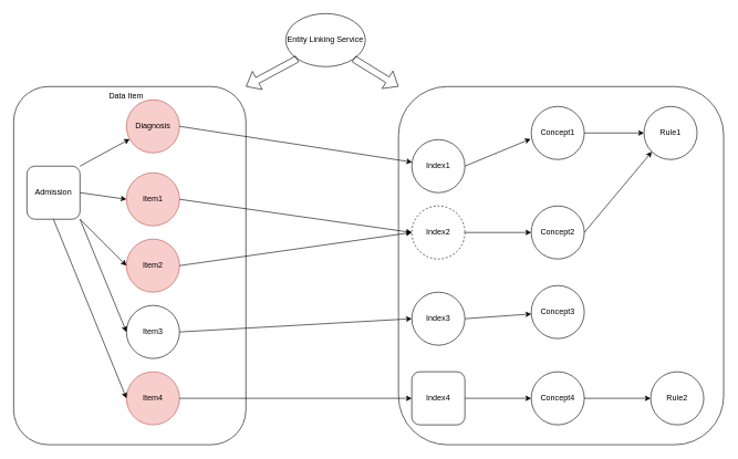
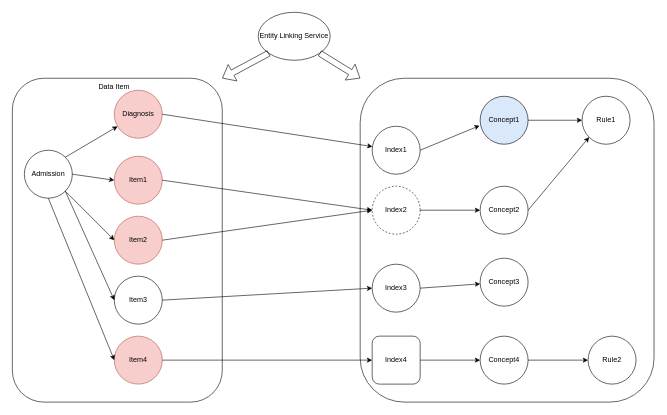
  <mxCell id="0" />
  <mxCell id="1" parent="0" />
  <mxCell id="2" value="" style="rounded=1;whiteSpace=wrap;html=1;" parent="1" vertex="1"><mxGeometry x="20" y="130" width="350" height="540" as="geometry" /></mxCell>
  <mxCell id="3" value="" style="rounded=1;whiteSpace=wrap;html=1;" parent="1" vertex="1"><mxGeometry x="600" y="130" width="490" height="540" as="geometry" /></mxCell>
- <mxCell id="4" value="Admission" style="whiteSpace=wrap;html=1;aspect=fixed;rounded=1;" parent="1" vertex="1"><mxGeometry x="40" y="250" width="80" height="80" as="geometry" /></mxCell>
+ <mxCell id="4" value="Admission" style="ellipse;whiteSpace=wrap;html=1;aspect=fixed;" parent="1" vertex="1"><mxGeometry x="40" y="250" width="80" height="80" as="geometry" /></mxCell>
  <mxCell id="5" value="Diagnosis" style="ellipse;whiteSpace=wrap;html=1;aspect=fixed;fillColor=#f8cecc;strokeColor=#b85450;" parent="1" vertex="1"><mxGeometry x="190" y="150" width="80" height="80" as="geometry" /></mxCell>
  <mxCell id="6" value="Item1" style="ellipse;whiteSpace=wrap;html=1;aspect=fixed;fillColor=#f8cecc;strokeColor=#b85450;" parent="1" vertex="1"><mxGeometry x="190" y="260" width="80" height="80" as="geometry" /></mxCell>
  <mxCell id="7" value="Item2" style="ellipse;whiteSpace=wrap;html=1;aspect=fixed;fillColor=#f8cecc;strokeColor=#b85450;" parent="1" vertex="1"><mxGeometry x="190" y="360" width="80" height="80" as="geometry" /></mxCell>
  <mxCell id="8" value="Item3" style="ellipse;whiteSpace=wrap;html=1;aspect=fixed;" parent="1" vertex="1"><mxGeometry x="190" y="460" width="80" height="80" as="geometry" /></mxCell>
  <mxCell id="9" value="Item4" style="ellipse;whiteSpace=wrap;html=1;aspect=fixed;fillColor=#f8cecc;strokeColor=#b85450;" parent="1" vertex="1"><mxGeometry x="190" y="560" width="80" height="80" as="geometry" /></mxCell>
  <mxCell id="10" value="" style="endArrow=classic;html=1;rounded=0;exitX=1;exitY=0.5;exitDx=0;exitDy=0;" parent="1" source="5" target="11" edge="1"><mxGeometry width="50" height="50" relative="1" as="geometry"><mxPoint x="460" y="340" as="sourcePoint" /><mxPoint x="410" y="250" as="targetPoint" /></mxGeometry></mxCell>
  <mxCell id="11" value="Index1" style="ellipse;whiteSpace=wrap;html=1;aspect=fixed;" parent="1" vertex="1"><mxGeometry x="620" y="210" width="80" height="80" as="geometry" /></mxCell>
  <mxCell id="12" value="Index2" style="ellipse;whiteSpace=wrap;html=1;aspect=fixed;dashed=1;" parent="1" vertex="1"><mxGeometry x="620" y="310" width="80" height="80" as="geometry" /></mxCell>
  <mxCell id="13" value="" style="endArrow=classic;html=1;rounded=0;exitX=1;exitY=0.5;exitDx=0;exitDy=0;entryX=0;entryY=0.5;entryDx=0;entryDy=0;" parent="1" source="6" target="12" edge="1"><mxGeometry width="50" height="50" relative="1" as="geometry"><mxPoint x="460" y="340" as="sourcePoint" /><mxPoint x="510" y="290" as="targetPoint" /></mxGeometry></mxCell>
  <mxCell id="14" value="" style="endArrow=classic;html=1;rounded=0;exitX=1;exitY=0.5;exitDx=0;exitDy=0;entryX=0;entryY=0.5;entryDx=0;entryDy=0;" parent="1" source="7" target="12" edge="1"><mxGeometry width="50" height="50" relative="1" as="geometry"><mxPoint x="460" y="340" as="sourcePoint" /><mxPoint x="510" y="290" as="targetPoint" /></mxGeometry></mxCell>
  <mxCell id="15" value="Index3" style="ellipse;whiteSpace=wrap;html=1;aspect=fixed;" parent="1" vertex="1"><mxGeometry x="620" y="440" width="80" height="80" as="geometry" /></mxCell>
  <mxCell id="16" value="" style="endArrow=classic;html=1;rounded=0;exitX=1;exitY=0.5;exitDx=0;exitDy=0;entryX=0;entryY=0.5;entryDx=0;entryDy=0;" parent="1" source="8" target="15" edge="1"><mxGeometry width="50" height="50" relative="1" as="geometry"><mxPoint x="280" y="410" as="sourcePoint" /><mxPoint x="420" y="360" as="targetPoint" /></mxGeometry></mxCell>
  <mxCell id="17" value="Index4" style="whiteSpace=wrap;html=1;aspect=fixed;rounded=1;" parent="1" vertex="1"><mxGeometry x="620" y="560" width="80" height="80" as="geometry" /></mxCell>
  <mxCell id="18" value="" style="endArrow=classic;html=1;rounded=0;exitX=1;exitY=0.5;exitDx=0;exitDy=0;entryX=0;entryY=0.5;entryDx=0;entryDy=0;" parent="1" source="9" target="17" edge="1"><mxGeometry width="50" height="50" relative="1" as="geometry"><mxPoint x="280" y="510" as="sourcePoint" /><mxPoint x="420" y="490" as="targetPoint" /></mxGeometry></mxCell>
- <mxCell id="19" value="Concept1" style="ellipse;whiteSpace=wrap;html=1;aspect=fixed;" parent="1" vertex="1"><mxGeometry x="800" y="160" width="80" height="80" as="geometry" /></mxCell>
+ <mxCell id="19" value="Concept1" style="ellipse;whiteSpace=wrap;html=1;aspect=fixed;fillColor=#dae8fc;" parent="1" vertex="1"><mxGeometry x="800" y="160" width="80" height="80" as="geometry" /></mxCell>
  <mxCell id="20" value="Concept2" style="ellipse;whiteSpace=wrap;html=1;aspect=fixed;" parent="1" vertex="1"><mxGeometry x="800" y="310" width="80" height="80" as="geometry" /></mxCell>
  <mxCell id="21" value="Concept3" style="ellipse;whiteSpace=wrap;html=1;aspect=fixed;" parent="1" vertex="1"><mxGeometry x="800" y="430" width="80" height="80" as="geometry" /></mxCell>
  <mxCell id="22" value="Concept4" style="ellipse;whiteSpace=wrap;html=1;aspect=fixed;" parent="1" vertex="1"><mxGeometry x="800" y="560" width="80" height="80" as="geometry" /></mxCell>
  <mxCell id="23" value="" style="endArrow=classic;html=1;rounded=0;exitX=1;exitY=0.5;exitDx=0;exitDy=0;entryX=0;entryY=0.5;entryDx=0;entryDy=0;" parent="1" source="12" target="20" edge="1"><mxGeometry width="50" height="50" relative="1" as="geometry"><mxPoint x="490" y="310" as="sourcePoint" /><mxPoint x="630" y="360" as="targetPoint" /></mxGeometry></mxCell>
  <mxCell id="24" value="" style="endArrow=classic;html=1;rounded=0;exitX=1;exitY=0.5;exitDx=0;exitDy=0;entryX=-0.012;entryY=0.613;entryDx=0;entryDy=0;entryPerimeter=0;" parent="1" source="11" target="19" edge="1"><mxGeometry width="50" height="50" relative="1" as="geometry"><mxPoint x="710" y="360" as="sourcePoint" /><mxPoint x="810" y="360" as="targetPoint" /></mxGeometry></mxCell>
  <mxCell id="25" value="" style="endArrow=classic;html=1;rounded=0;exitX=1;exitY=0;exitDx=0;exitDy=0;" parent="1" source="4" target="5" edge="1"><mxGeometry width="50" height="50" relative="1" as="geometry"><mxPoint x="280" y="200" as="sourcePoint" /><mxPoint x="422.053" y="247.351" as="targetPoint" /></mxGeometry></mxCell>
  <mxCell id="26" value="" style="endArrow=classic;html=1;rounded=0;exitX=1;exitY=0.5;exitDx=0;exitDy=0;entryX=0;entryY=0.5;entryDx=0;entryDy=0;" parent="1" source="4" target="6" edge="1"><mxGeometry width="50" height="50" relative="1" as="geometry"><mxPoint x="290" y="210" as="sourcePoint" /><mxPoint x="432.053" y="257.351" as="targetPoint" /></mxGeometry></mxCell>
  <mxCell id="27" value="" style="endArrow=classic;html=1;rounded=0;exitX=1;exitY=1;exitDx=0;exitDy=0;entryX=0;entryY=0.5;entryDx=0;entryDy=0;" parent="1" source="4" target="7" edge="1"><mxGeometry width="50" height="50" relative="1" as="geometry"><mxPoint x="300" y="220" as="sourcePoint" /><mxPoint x="442.053" y="267.351" as="targetPoint" /></mxGeometry></mxCell>
  <mxCell id="28" value="" style="endArrow=classic;html=1;rounded=0;exitX=1;exitY=1;exitDx=0;exitDy=0;entryX=0;entryY=0.5;entryDx=0;entryDy=0;" parent="1" source="4" target="8" edge="1"><mxGeometry width="50" height="50" relative="1" as="geometry"><mxPoint x="310" y="230" as="sourcePoint" /><mxPoint x="452.053" y="277.351" as="targetPoint" /></mxGeometry></mxCell>
  <mxCell id="29" value="" style="endArrow=classic;html=1;rounded=0;exitX=0.5;exitY=1;exitDx=0;exitDy=0;entryX=0;entryY=0.5;entryDx=0;entryDy=0;" parent="1" source="4" target="9" edge="1"><mxGeometry width="50" height="50" relative="1" as="geometry"><mxPoint x="320" y="240" as="sourcePoint" /><mxPoint x="462.053" y="287.351" as="targetPoint" /></mxGeometry></mxCell>
  <mxCell id="30" value="Rule1" style="ellipse;whiteSpace=wrap;html=1;aspect=fixed;" parent="1" vertex="1"><mxGeometry x="970" y="160" width="80" height="80" as="geometry" /></mxCell>
  <mxCell id="31" value="Rule2" style="ellipse;whiteSpace=wrap;html=1;aspect=fixed;" parent="1" vertex="1"><mxGeometry x="980" y="560" width="80" height="80" as="geometry" /></mxCell>
  <mxCell id="32" value="" style="endArrow=classic;html=1;rounded=0;exitX=1;exitY=0.5;exitDx=0;exitDy=0;" parent="1" source="15" target="21" edge="1"><mxGeometry width="50" height="50" relative="1" as="geometry"><mxPoint x="710" y="360" as="sourcePoint" /><mxPoint x="810" y="360" as="targetPoint" /></mxGeometry></mxCell>
  <mxCell id="33" value="" style="endArrow=classic;html=1;rounded=0;exitX=1;exitY=0.5;exitDx=0;exitDy=0;entryX=0;entryY=0.5;entryDx=0;entryDy=0;" parent="1" source="17" target="22" edge="1"><mxGeometry width="50" height="50" relative="1" as="geometry"><mxPoint x="710" y="490" as="sourcePoint" /><mxPoint x="810.102" y="482.85" as="targetPoint" /></mxGeometry></mxCell>
  <mxCell id="34" value="" style="endArrow=classic;html=1;rounded=0;exitX=1;exitY=0.5;exitDx=0;exitDy=0;entryX=0;entryY=0.5;entryDx=0;entryDy=0;" parent="1" source="19" target="30" edge="1"><mxGeometry width="50" height="50" relative="1" as="geometry"><mxPoint x="720" y="500" as="sourcePoint" /><mxPoint x="820.102" y="492.85" as="targetPoint" /></mxGeometry></mxCell>
  <mxCell id="35" value="" style="endArrow=classic;html=1;rounded=0;entryX=0;entryY=1;entryDx=0;entryDy=0;" parent="1" target="30" edge="1"><mxGeometry width="50" height="50" relative="1" as="geometry"><mxPoint x="880" y="350" as="sourcePoint" /><mxPoint x="830.102" y="502.85" as="targetPoint" /></mxGeometry></mxCell>
  <mxCell id="36" value="" style="endArrow=classic;html=1;rounded=0;exitX=1;exitY=0.5;exitDx=0;exitDy=0;entryX=0;entryY=0.5;entryDx=0;entryDy=0;" parent="1" source="22" target="31" edge="1"><mxGeometry width="50" height="50" relative="1" as="geometry"><mxPoint x="740" y="520" as="sourcePoint" /><mxPoint x="840.102" y="512.85" as="targetPoint" /></mxGeometry></mxCell>
  <mxCell id="37" value="Data Item" style="text;html=1;strokeColor=none;fillColor=none;align=center;verticalAlign=middle;whiteSpace=wrap;rounded=0;" parent="1" vertex="1"><mxGeometry x="120" y="130" width="140" height="30" as="geometry" /></mxCell>
  <mxCell id="38" value="Entity Linking Service" style="ellipse;whiteSpace=wrap;html=1;" parent="1" vertex="1"><mxGeometry x="430" y="20" width="120" height="80" as="geometry" /></mxCell>
  <mxCell id="39" value="" style="shape=flexArrow;endArrow=classic;html=1;rounded=0;entryX=1;entryY=0;entryDx=0;entryDy=0;exitX=0;exitY=1;exitDx=0;exitDy=0;" parent="1" source="38" target="2" edge="1"><mxGeometry width="50" height="50" relative="1" as="geometry"><mxPoint x="550" y="310" as="sourcePoint" /><mxPoint x="600" y="260" as="targetPoint" /></mxGeometry></mxCell>
  <mxCell id="40" value="" style="shape=flexArrow;endArrow=classic;html=1;rounded=0;entryX=0;entryY=0;entryDx=0;entryDy=0;exitX=1;exitY=1;exitDx=0;exitDy=0;" parent="1" source="38" target="3" edge="1"><mxGeometry width="50" height="50" relative="1" as="geometry"><mxPoint x="457.574" y="98.284" as="sourcePoint" /><mxPoint x="380" y="140" as="targetPoint" /></mxGeometry></mxCell>
